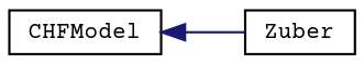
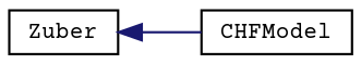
  digraph {
    rankdir=LR
    fontname="Courier Prime"
    node [color=black fontname="Courier Prime" fontsize=10 shape=record]
    n1 [height=0.2 label=CHFModel width=0.4]
    n2 [height=0.2 label=Zuber width=0.4]
-   n1 -> n2 [color=midnightblue dir=back fontname="Courier Prime" fontsize=10 labelfontname=Helvetica labelfontsize=10 style=solid]
+   n2 -> n1 [color=midnightblue dir=back fontname="Courier Prime" fontsize=10 labelfontname=Helvetica labelfontsize=10 style=solid]
  }
